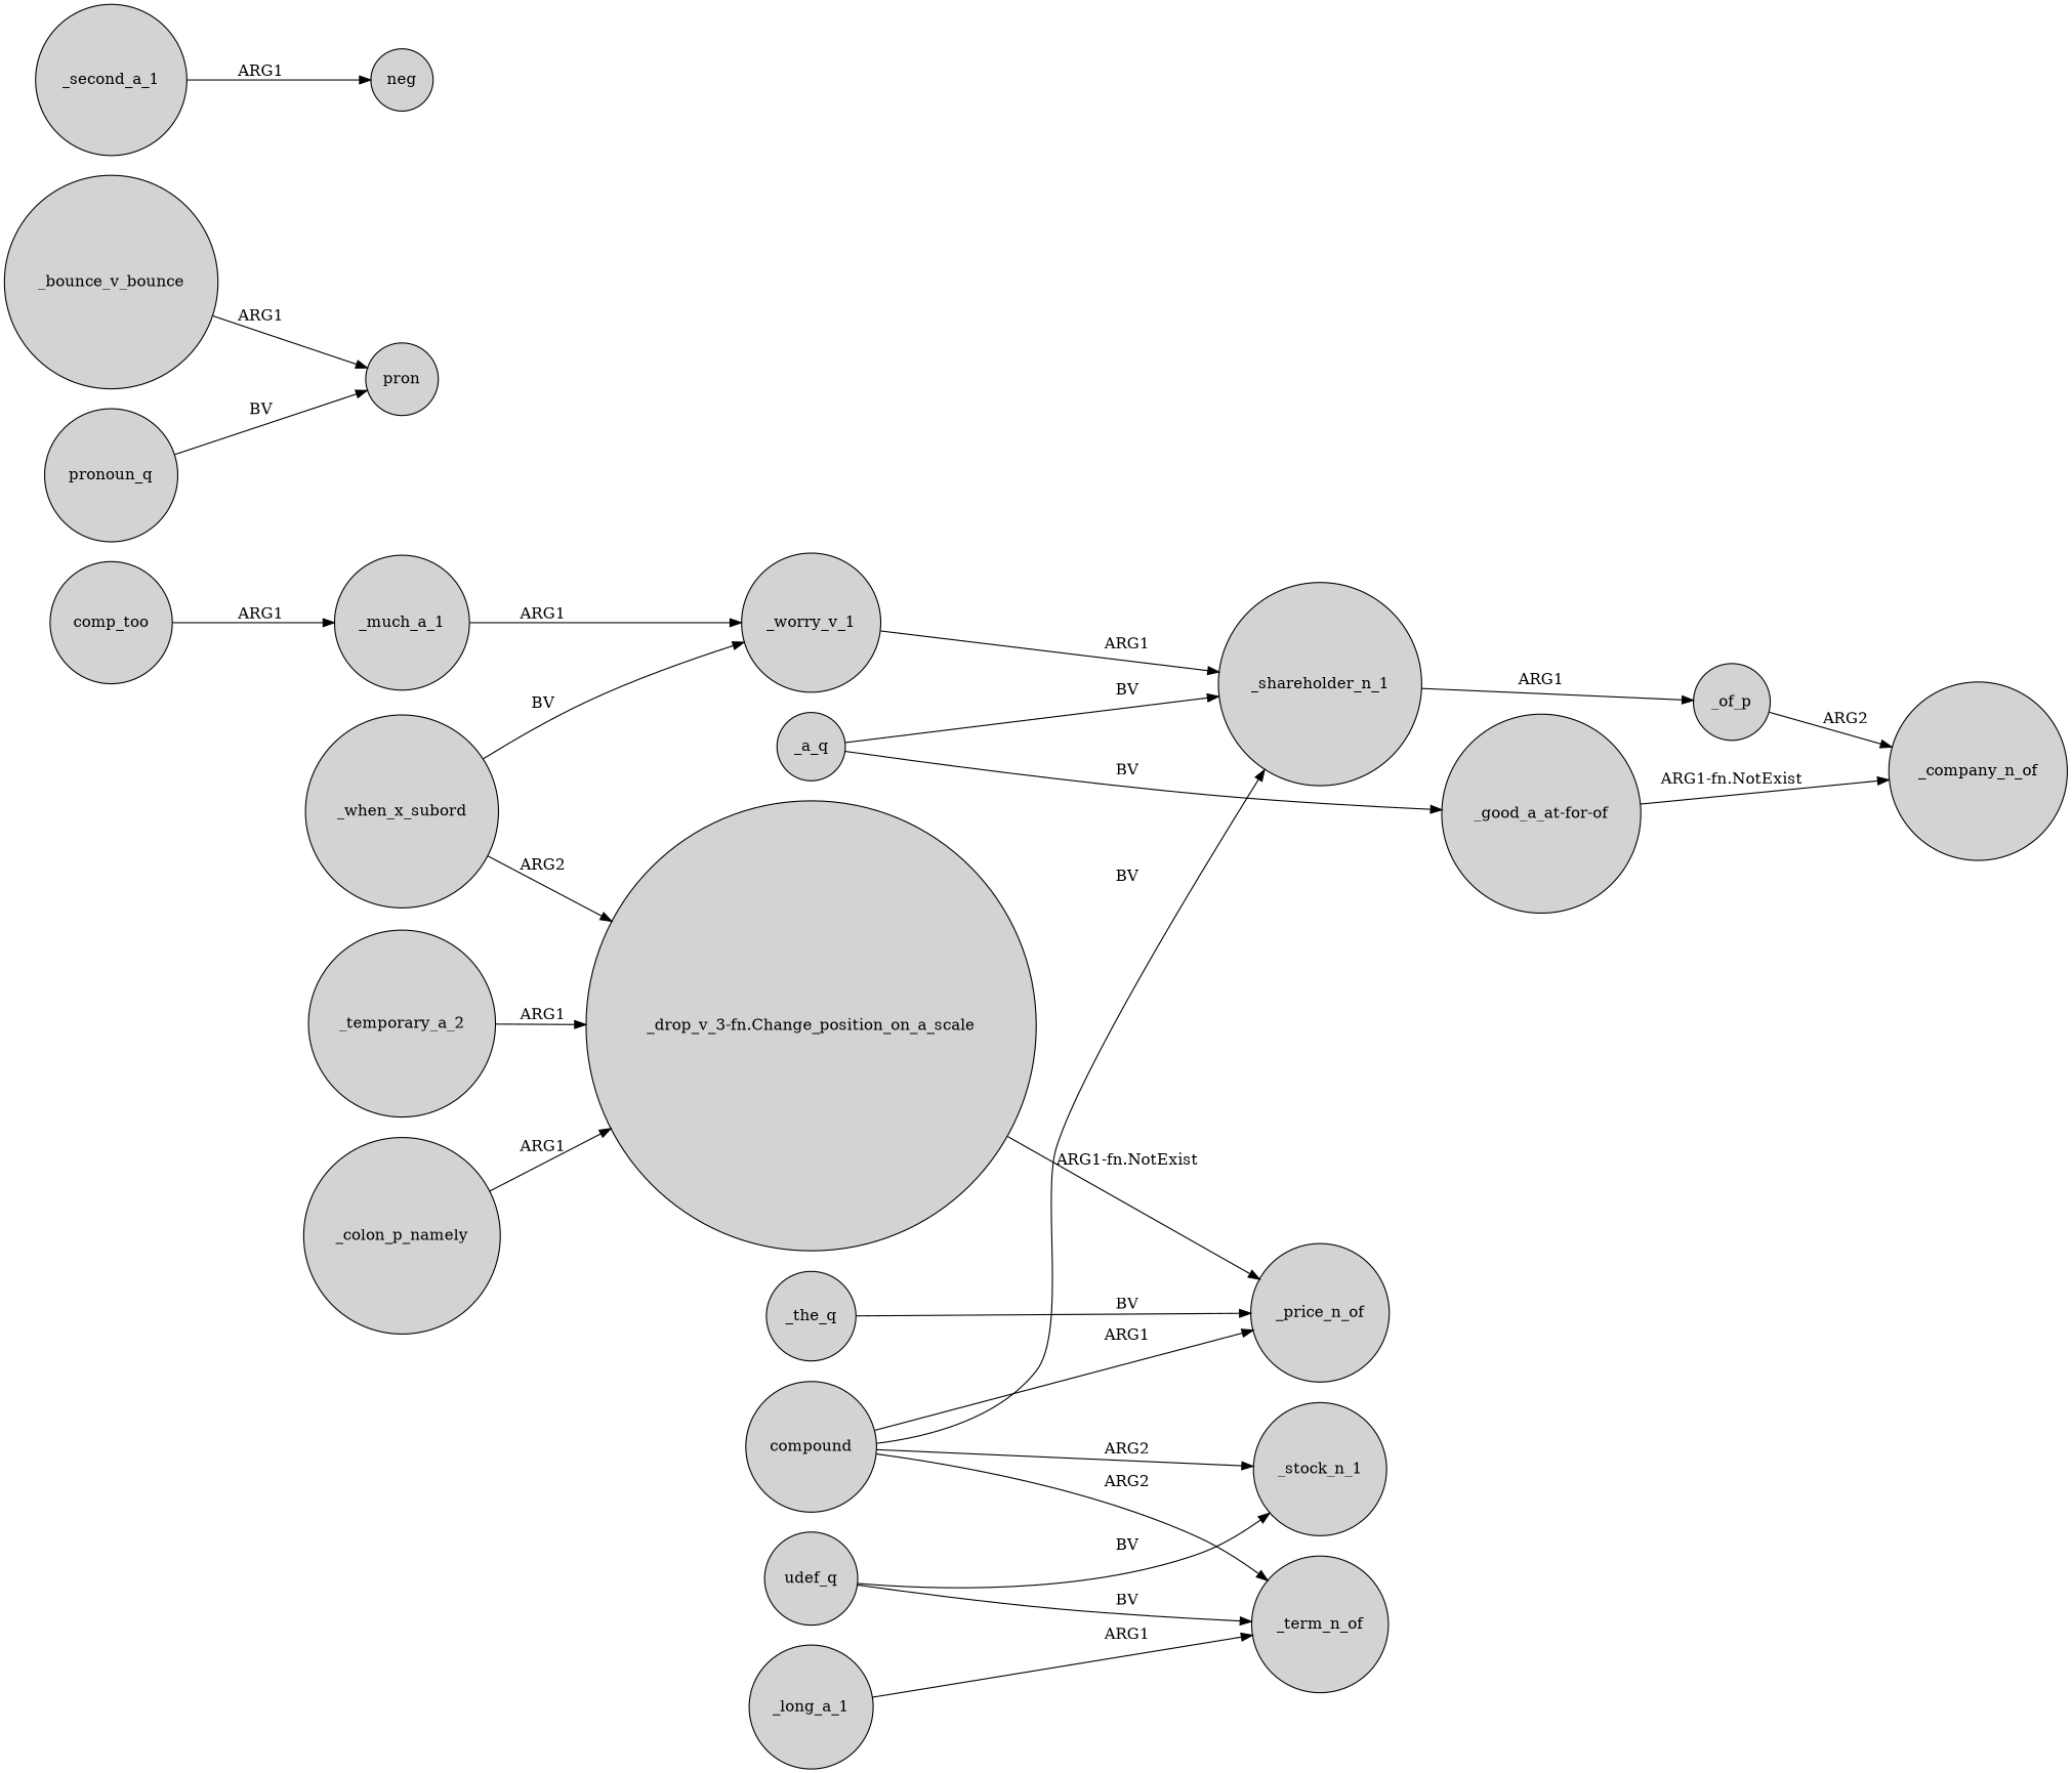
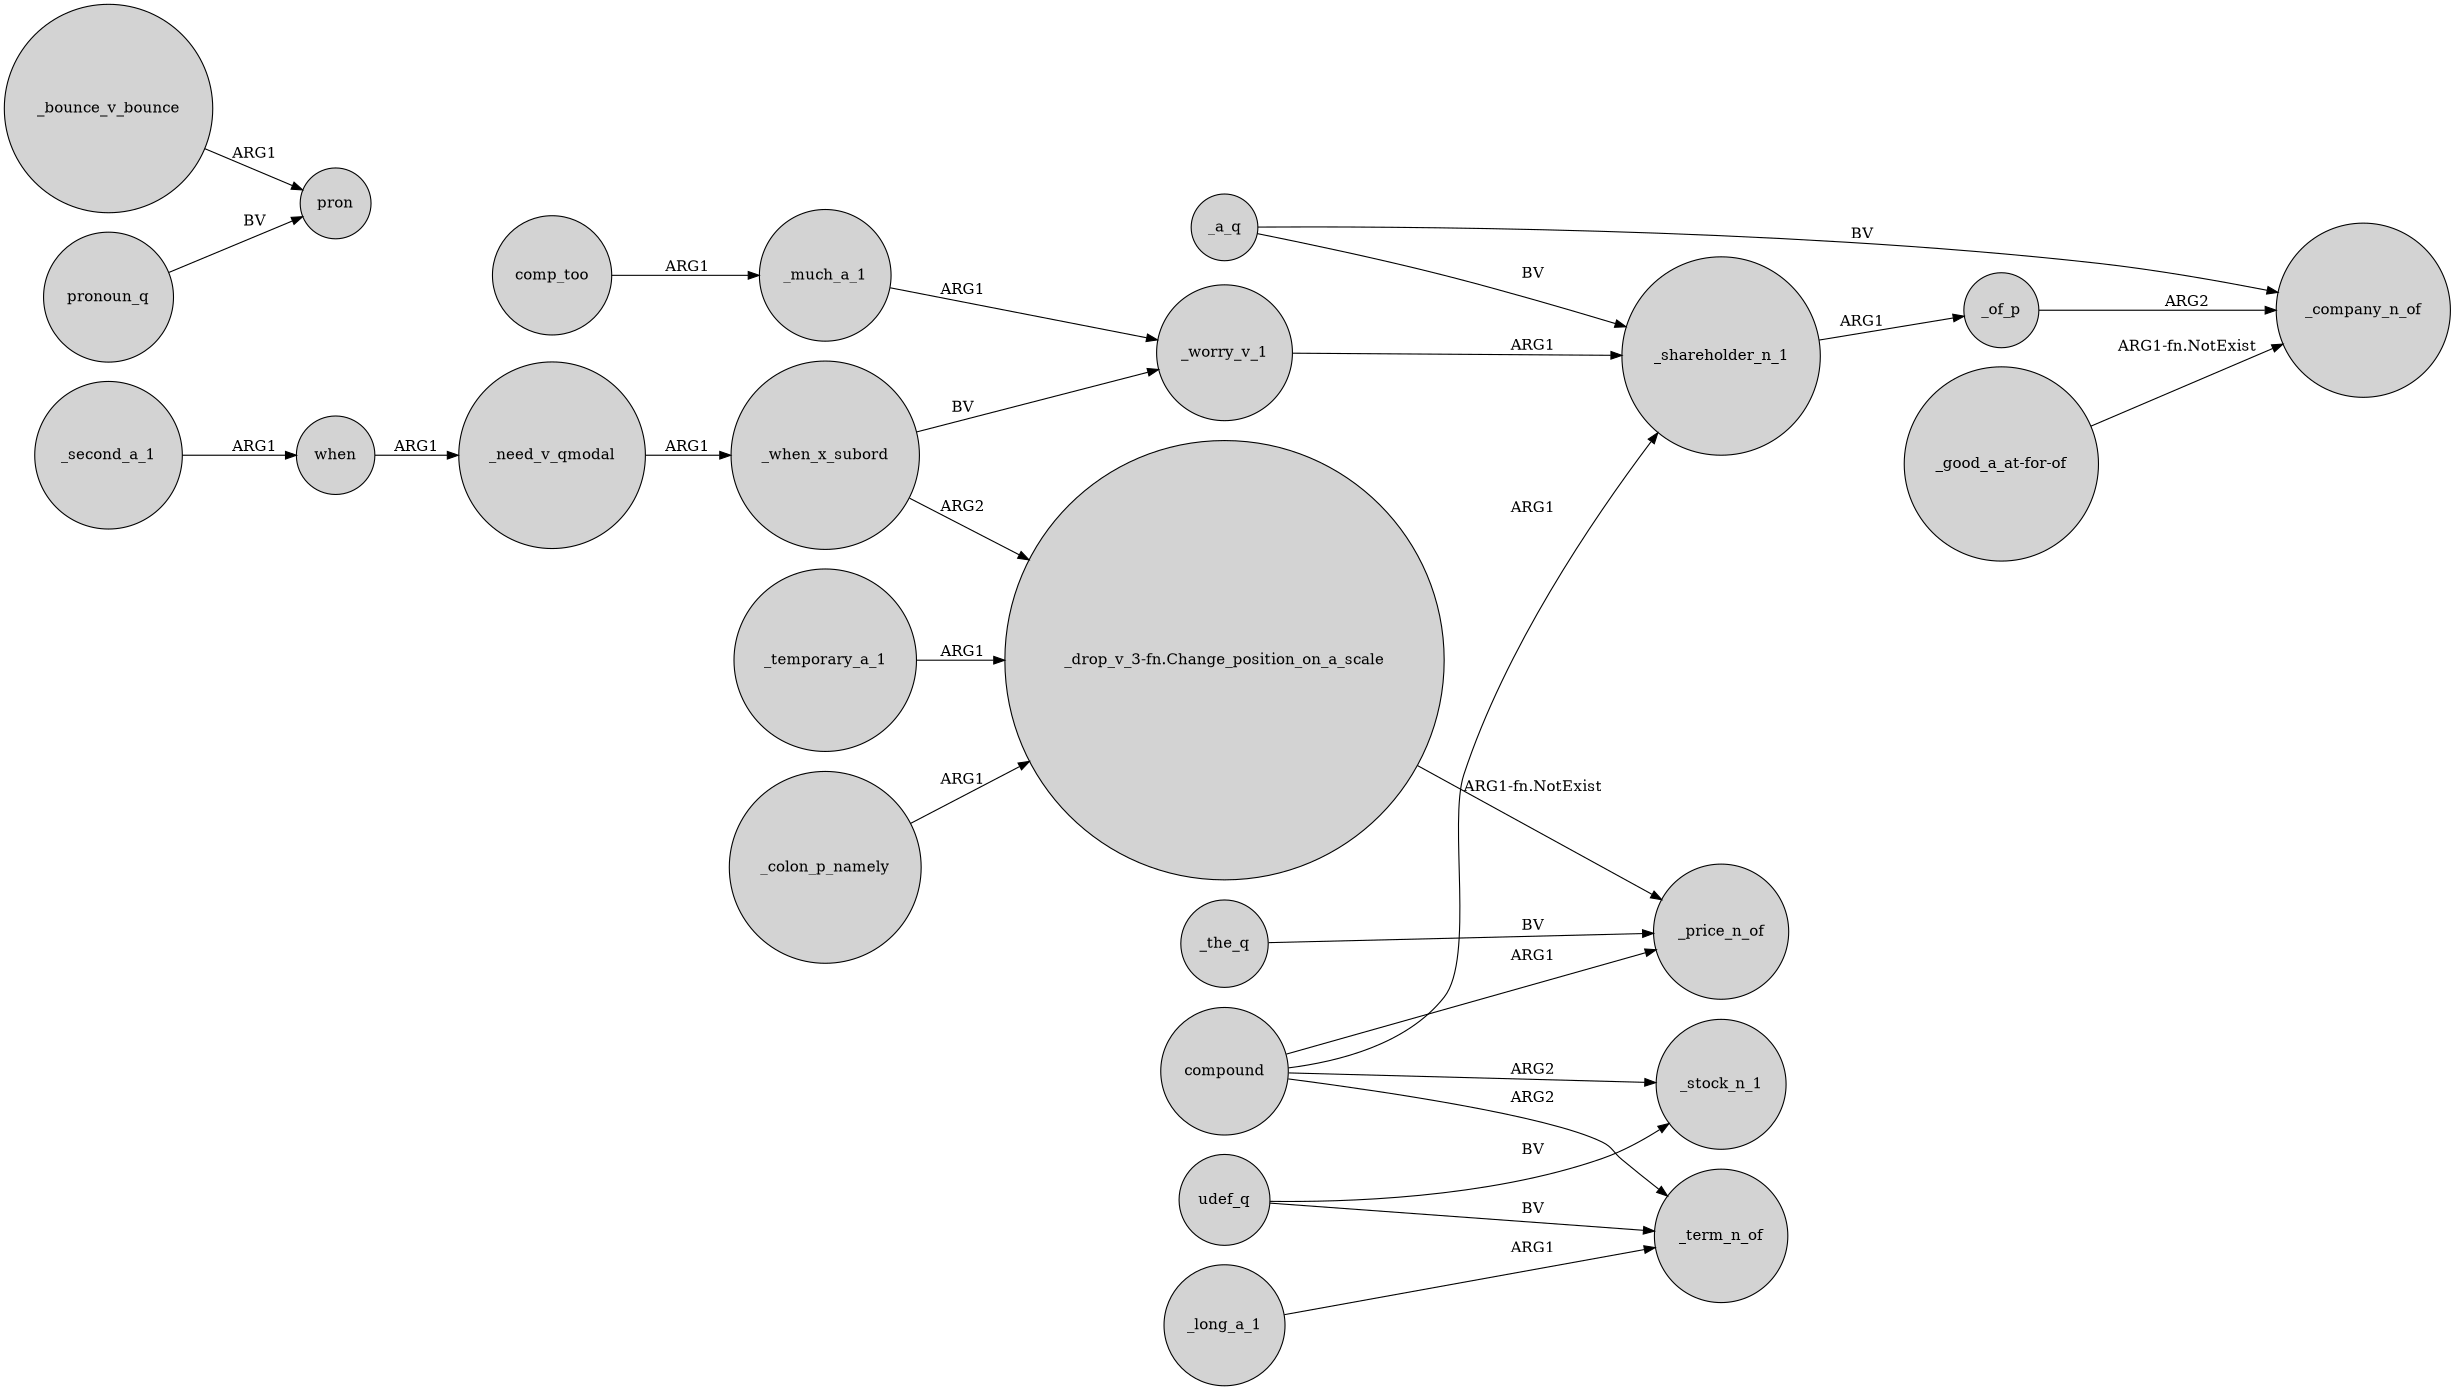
  digraph {
    rankdir=LR
    node [shape=circle style=filled]
+   _need_v_qmodal
    _when_x_subord
    _worry_v_1
    n4 [label="_drop_v_3-fn.Change_position_on_a_scale"]
    _shareholder_n_1
    _price_n_of
    n7 [label=_bounce_v_bounce]
    pron
    _of_p
    compound
    _term_n_of
    _stock_n_1
-   _temporary_a_1 [label=_temporary_a_2]
-   neg
+   _temporary_a_1
+   neg [label=when]
    _company_n_of
    comp_too
    _much_a_1
    _the_q
    pronoun_q
    udef_q
    _a_q
    _second_a_1
    _colon_p_namely
    "_good_a_at-for-of"
    _long_a_1
+   _need_v_qmodal -> _when_x_subord [label=ARG1]
    _when_x_subord -> _worry_v_1 [label=BV]
    _when_x_subord -> n4 [label=ARG2]
    _worry_v_1 -> _shareholder_n_1 [label=ARG1]
    n4 -> _price_n_of [label="ARG1-fn.NotExist"]
    _shareholder_n_1 -> _of_p [label=ARG1]
    n7 -> pron [label=ARG1]
    _of_p -> _company_n_of [label=ARG2]
-   compound -> _shareholder_n_1 [label=BV]
+   compound -> _shareholder_n_1 [label=ARG1]
    compound -> _price_n_of [label=ARG1]
    compound -> _term_n_of [label=ARG2]
    compound -> _stock_n_1 [label=ARG2]
    _temporary_a_1 -> n4 [label=ARG1]
+   neg -> _need_v_qmodal [label=ARG1]
    comp_too -> _much_a_1 [label=ARG1]
    _much_a_1 -> _worry_v_1 [label=ARG1]
    _the_q -> _price_n_of [label=BV]
    pronoun_q -> pron [label=BV]
    udef_q -> _term_n_of [label=BV]
    udef_q -> _stock_n_1 [label=BV]
    _a_q -> _shareholder_n_1 [label=BV]
-   _a_q -> "_good_a_at-for-of" [label=BV]
+   _a_q -> _company_n_of [label=BV]
    _second_a_1 -> neg [label=ARG1]
    _colon_p_namely -> n4 [label=ARG1]
    "_good_a_at-for-of" -> _company_n_of [label="ARG1-fn.NotExist"]
    _long_a_1 -> _term_n_of [label=ARG1]
  }
